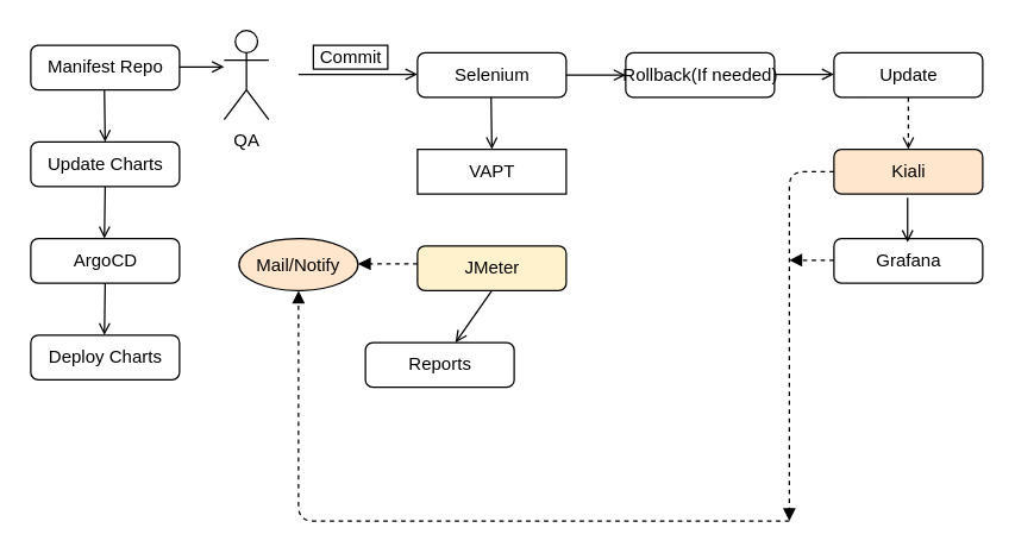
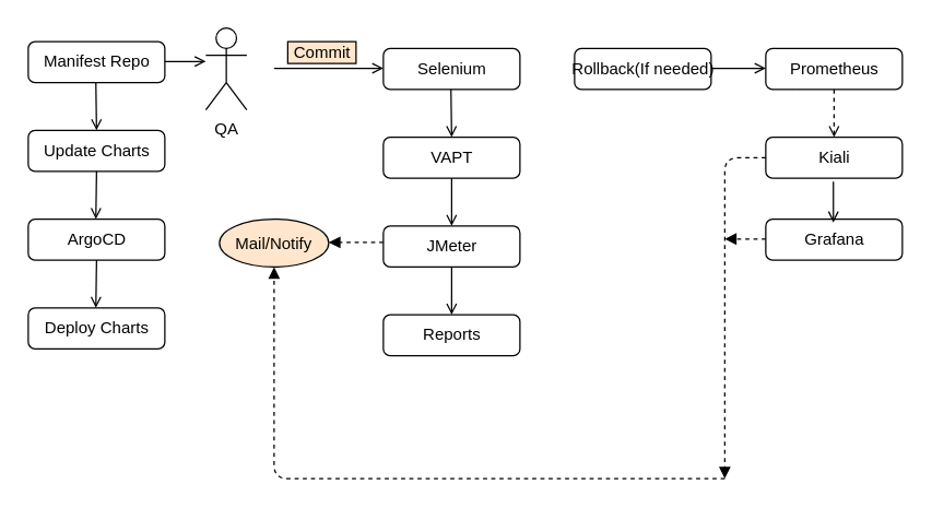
  <mxCell id="0" />
  <mxCell id="1" parent="0" />
  <mxCell id="2" value="QA" style="shape=umlActor;verticalLabelPosition=bottom;verticalAlign=top;html=1;outlineConnect=0;" parent="1" vertex="1"><mxGeometry x="150" y="20" width="30" height="60" as="geometry" /></mxCell>
  <mxCell id="3" value="" style="html=1;rounded=0;labelBackgroundColor=none;align=left;spacingLeft=5;endArrow=open;endFill=0;" parent="1" edge="1"><mxGeometry relative="1" as="geometry"><mxPoint x="200" y="49.5" as="sourcePoint" /><mxPoint x="280" y="49.5" as="targetPoint" /></mxGeometry></mxCell>
- <mxCell id="4" value="Commit" style="html=1;" parent="1" vertex="1"><mxGeometry x="210" y="30" width="50" height="16" as="geometry" /></mxCell>
+ <mxCell id="4" value="Commit" style="html=1;fillColor=#ffe6cc;" parent="1" vertex="1"><mxGeometry x="210" y="30" width="50" height="16" as="geometry" /></mxCell>
  <mxCell id="5" value="Selenium" style="html=1;rounded=1;absoluteArcSize=1;arcSize=10;" parent="1" vertex="1"><mxGeometry x="280" y="35" width="100" height="30" as="geometry" /></mxCell>
  <mxCell id="6" value="Rollback(If needed)" style="html=1;rounded=1;absoluteArcSize=1;arcSize=10;" parent="1" vertex="1"><mxGeometry x="420" y="35" width="100" height="30" as="geometry" /></mxCell>
- <mxCell id="7" value="" style="html=1;rounded=0;labelBackgroundColor=none;align=left;spacingLeft=5;endArrow=open;endFill=0;" parent="1" source="5" target="6" edge="1"><mxGeometry relative="1" as="geometry" /></mxCell>
  <mxCell id="8" value="" style="html=1;rounded=0;labelBackgroundColor=none;align=left;spacingLeft=5;endArrow=open;endFill=0;entryX=0.5;entryY=0;entryDx=0;entryDy=0;" parent="1" target="10" edge="1"><mxGeometry relative="1" as="geometry"><mxPoint x="329.5" y="65" as="sourcePoint" /><mxPoint x="329.5" y="145.5" as="targetPoint" /></mxGeometry></mxCell>
  <mxCell id="9" value="" style="group;" parent="1" vertex="1" connectable="0"><mxGeometry x="280" y="100" width="100" height="95" as="geometry" /></mxCell>
- <mxCell id="10" value="VAPT" style="html=1;absoluteArcSize=1;arcSize=10;rounded=0;" parent="9" vertex="1"><mxGeometry width="100" height="30" as="geometry" /></mxCell>
- <mxCell id="11" value="JMeter" style="html=1;rounded=1;absoluteArcSize=1;arcSize=10;fillColor=#fff2cc;" parent="9" vertex="1"><mxGeometry y="65" width="100" height="30" as="geometry" /></mxCell>
+ <mxCell id="10" value="VAPT" style="html=1;rounded=1;absoluteArcSize=1;arcSize=10;" parent="9" vertex="1"><mxGeometry width="100" height="30" as="geometry" /></mxCell>
+ <mxCell id="11" value="JMeter" style="html=1;rounded=1;absoluteArcSize=1;arcSize=10;" parent="9" vertex="1"><mxGeometry y="65" width="100" height="30" as="geometry" /></mxCell>
+ <mxCell id="12" value="" style="html=1;rounded=0;labelBackgroundColor=none;align=left;spacingLeft=5;endArrow=open;endFill=0;" parent="9" source="10" target="11" edge="1"><mxGeometry relative="1" as="geometry" /></mxCell>
  <mxCell id="13" value="" style="html=1;rounded=0;labelBackgroundColor=none;align=left;spacingLeft=5;endArrow=open;endFill=0;entryX=0.5;entryY=0;entryDx=0;entryDy=0;" parent="1" target="14" edge="1"><mxGeometry relative="1" as="geometry"><mxPoint x="579.5" y="65" as="sourcePoint" /><mxPoint x="580" y="100" as="targetPoint" /></mxGeometry></mxCell>
- <mxCell id="14" value="Update" style="html=1;rounded=1;absoluteArcSize=1;arcSize=10;" parent="1" vertex="1"><mxGeometry x="560" y="35" width="100" height="30" as="geometry" /></mxCell>
- <mxCell id="15" value="Kiali" style="html=1;rounded=1;absoluteArcSize=1;arcSize=10;fillColor=#ffe6cc;" parent="1" vertex="1"><mxGeometry x="560" y="100" width="100" height="30" as="geometry" /></mxCell>
+ <mxCell id="14" value="Prometheus" style="html=1;rounded=1;absoluteArcSize=1;arcSize=10;" parent="1" vertex="1"><mxGeometry x="560" y="35" width="100" height="30" as="geometry" /></mxCell>
+ <mxCell id="15" value="Kiali" style="html=1;rounded=1;absoluteArcSize=1;arcSize=10;" parent="1" vertex="1"><mxGeometry x="560" y="100" width="100" height="30" as="geometry" /></mxCell>
  <mxCell id="16" value="" style="html=1;rounded=0;labelBackgroundColor=none;align=left;spacingLeft=5;endArrow=open;endFill=0;dashed=1;" parent="1" source="14" target="15" edge="1"><mxGeometry relative="1" as="geometry" /></mxCell>
  <mxCell id="17" value="Grafana" style="html=1;rounded=1;absoluteArcSize=1;arcSize=10;" parent="1" vertex="1"><mxGeometry x="560" y="160" width="100" height="30" as="geometry" /></mxCell>
- <mxCell id="18" value="Reports" style="html=1;rounded=1;absoluteArcSize=1;arcSize=10;" parent="1" vertex="1"><mxGeometry x="245" y="230" width="100" height="30" as="geometry" /></mxCell>
+ <mxCell id="18" value="Reports" style="html=1;rounded=1;absoluteArcSize=1;arcSize=10;" parent="1" vertex="1"><mxGeometry x="280" y="230" width="100" height="30" as="geometry" /></mxCell>
  <mxCell id="19" value="" style="html=1;rounded=0;labelBackgroundColor=none;align=left;spacingLeft=5;endArrow=open;endFill=0;" parent="1" target="18" edge="1"><mxGeometry relative="1" as="geometry"><mxPoint x="330" y="195" as="sourcePoint" /></mxGeometry></mxCell>
  <mxCell id="20" value="" style="html=1;rounded=0;labelBackgroundColor=none;align=left;spacingLeft=5;endArrow=open;endFill=0;" parent="1" edge="1"><mxGeometry relative="1" as="geometry"><mxPoint x="580" y="260" as="sourcePoint" /><mxPoint x="580" y="260" as="targetPoint" /></mxGeometry></mxCell>
  <mxCell id="21" value="Mail/Notify" style="ellipse;fillColor=#ffe6cc;" parent="1" vertex="1"><mxGeometry x="160" y="160" width="80" height="35" as="geometry" /></mxCell>
  <mxCell id="22" value="" style="html=1;verticalAlign=bottom;labelBackgroundColor=none;endArrow=block;endFill=1;dashed=1;" parent="1" edge="1"><mxGeometry width="160" relative="1" as="geometry"><mxPoint x="280" y="177" as="sourcePoint" /><mxPoint x="240" y="177" as="targetPoint" /><Array as="points"><mxPoint x="240" y="177" /></Array></mxGeometry></mxCell>
  <mxCell id="23" value="" style="html=1;verticalAlign=bottom;labelBackgroundColor=none;endArrow=block;endFill=1;dashed=1;" parent="1" edge="1"><mxGeometry width="160" relative="1" as="geometry"><mxPoint x="560" y="115" as="sourcePoint" /><mxPoint x="530" y="350" as="targetPoint" /><Array as="points"><mxPoint x="530" y="115" /></Array></mxGeometry></mxCell>
  <mxCell id="24" value="" style="html=1;verticalAlign=bottom;labelBackgroundColor=none;endArrow=block;endFill=1;dashed=1;entryX=0.5;entryY=1;entryDx=0;entryDy=0;" parent="1" target="21" edge="1"><mxGeometry width="160" relative="1" as="geometry"><mxPoint x="530" y="350" as="sourcePoint" /><mxPoint x="200" y="350" as="targetPoint" /><Array as="points"><mxPoint x="200" y="350" /></Array></mxGeometry></mxCell>
  <mxCell id="25" value="" style="html=1;verticalAlign=bottom;labelBackgroundColor=none;endArrow=block;endFill=1;dashed=1;" parent="1" edge="1"><mxGeometry width="160" relative="1" as="geometry"><mxPoint x="560" y="174.5" as="sourcePoint" /><mxPoint x="530" y="174.5" as="targetPoint" /><Array as="points"><mxPoint x="530" y="174.5" /></Array></mxGeometry></mxCell>
  <mxCell id="26" value="Manifest Repo" style="html=1;rounded=1;absoluteArcSize=1;arcSize=10;" parent="1" vertex="1"><mxGeometry x="20" y="30" width="100" height="30" as="geometry" /></mxCell>
  <mxCell id="27" value="Update Charts" style="html=1;rounded=1;absoluteArcSize=1;arcSize=10;" parent="1" vertex="1"><mxGeometry x="20" y="95" width="100" height="30" as="geometry" /></mxCell>
  <mxCell id="28" value="ArgoCD" style="html=1;rounded=1;absoluteArcSize=1;arcSize=10;" parent="1" vertex="1"><mxGeometry x="20" y="160" width="100" height="30" as="geometry" /></mxCell>
  <mxCell id="29" value="Deploy Charts" style="html=1;rounded=1;absoluteArcSize=1;arcSize=10;" parent="1" vertex="1"><mxGeometry x="20" y="225" width="100" height="30" as="geometry" /></mxCell>
  <mxCell id="30" value="" style="html=1;rounded=0;labelBackgroundColor=none;align=left;spacingLeft=5;endArrow=open;endFill=0;entryX=0.5;entryY=0;entryDx=0;entryDy=0;" parent="1" edge="1"><mxGeometry relative="1" as="geometry"><mxPoint x="69.5" y="60" as="sourcePoint" /><mxPoint x="70" y="95" as="targetPoint" /></mxGeometry></mxCell>
  <mxCell id="31" value="" style="html=1;rounded=0;labelBackgroundColor=none;align=left;spacingLeft=5;endArrow=open;endFill=0;exitX=0.5;exitY=1;exitDx=0;exitDy=0;" parent="1" source="27" edge="1"><mxGeometry relative="1" as="geometry"><mxPoint x="69.5" y="130" as="sourcePoint" /><mxPoint x="69.5" y="160" as="targetPoint" /></mxGeometry></mxCell>
  <mxCell id="32" value="" style="html=1;rounded=0;labelBackgroundColor=none;align=left;spacingLeft=5;endArrow=open;endFill=0;exitX=0.5;exitY=1;exitDx=0;exitDy=0;" parent="1" source="28" edge="1"><mxGeometry relative="1" as="geometry"><mxPoint x="70" y="195" as="sourcePoint" /><mxPoint x="69.5" y="225" as="targetPoint" /></mxGeometry></mxCell>
  <mxCell id="33" value="" style="html=1;rounded=0;labelBackgroundColor=none;align=left;spacingLeft=5;endArrow=open;endFill=0;" parent="1" edge="1"><mxGeometry relative="1" as="geometry"><mxPoint x="120" y="44.5" as="sourcePoint" /><mxPoint x="150" y="44.5" as="targetPoint" /></mxGeometry></mxCell>
  <mxCell id="34" value="" style="html=1;rounded=0;labelBackgroundColor=none;align=left;spacingLeft=5;endArrow=open;endFill=0;" parent="1" edge="1"><mxGeometry relative="1" as="geometry"><mxPoint x="520" y="49.5" as="sourcePoint" /><mxPoint x="560" y="49.5" as="targetPoint" /></mxGeometry></mxCell>
  <mxCell id="35" value="" style="html=1;rounded=0;labelBackgroundColor=none;align=left;spacingLeft=5;endArrow=open;endFill=0;" parent="1" edge="1"><mxGeometry relative="1" as="geometry"><mxPoint x="609.5" y="132.5" as="sourcePoint" /><mxPoint x="609.5" y="162.5" as="targetPoint" /></mxGeometry></mxCell>
